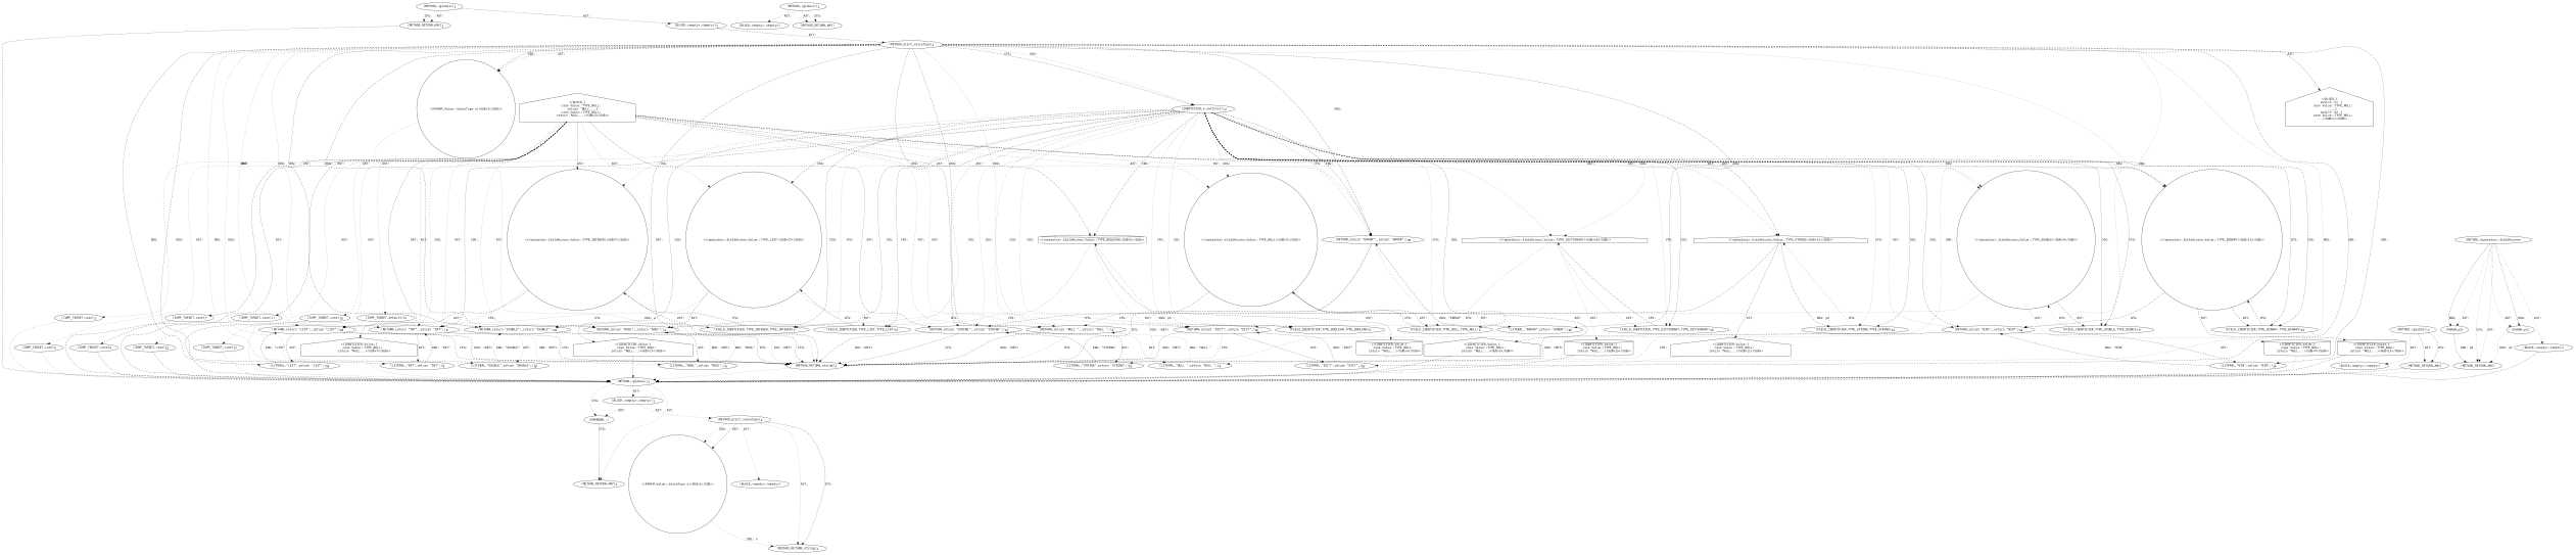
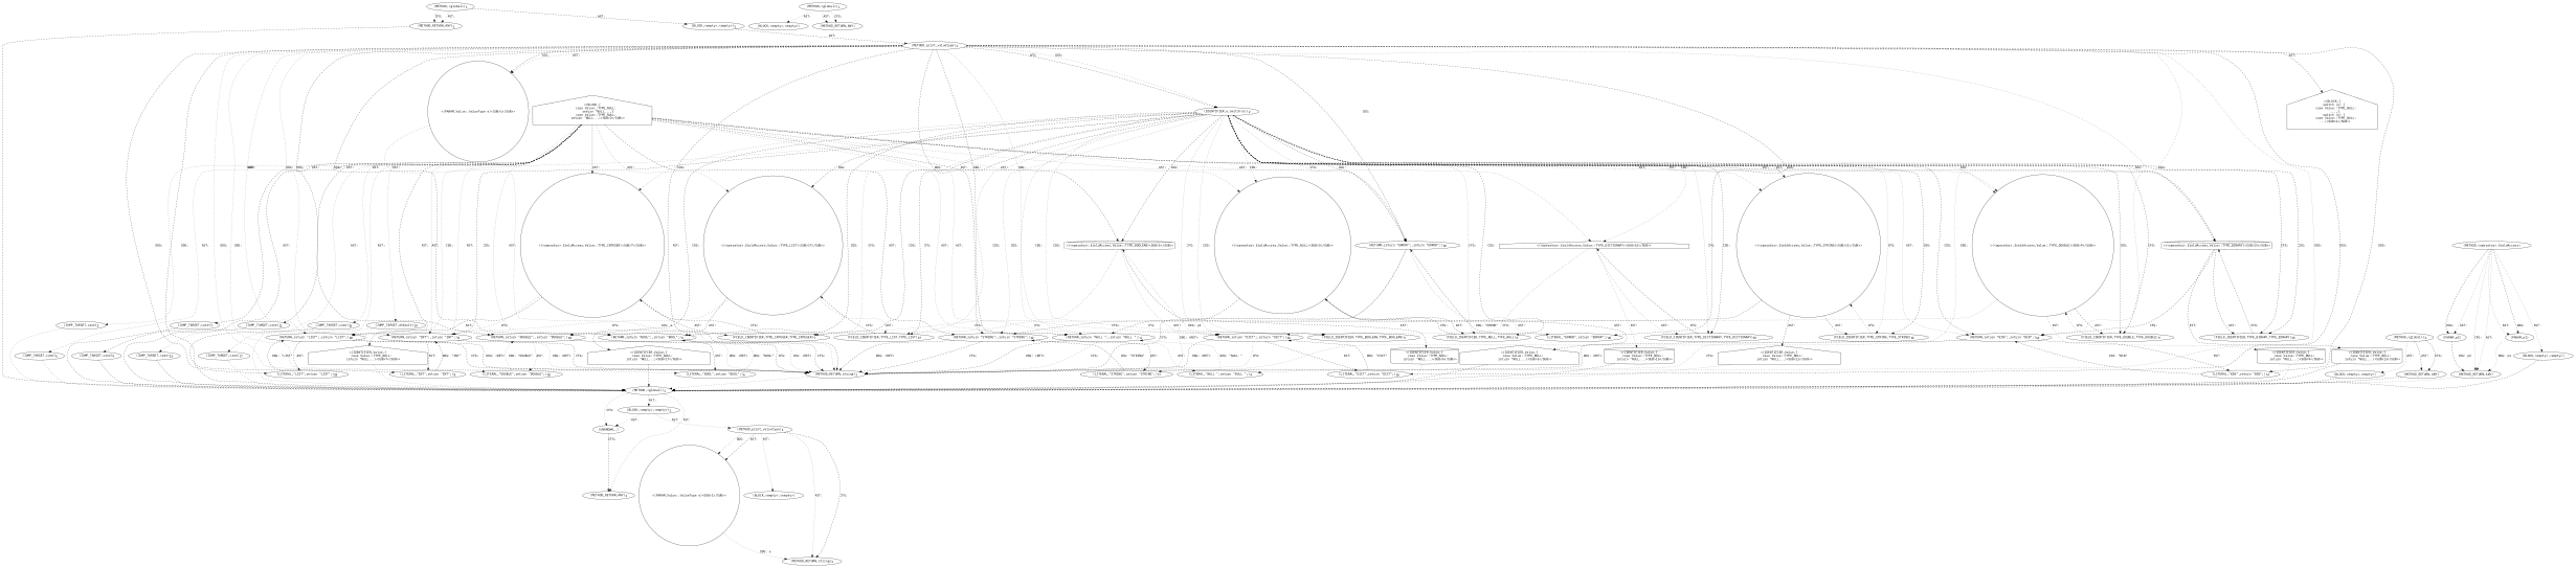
  digraph {
    fontname="IBM Plex Mono"
    node [fontname="IBM Plex Mono"]
    edge [fontname="IBM Plex Mono" style=dashed]
    n1 [label=<(METHOD,&lt;global&gt;)<SUB>1</SUB>>]
    n2 [label=<(BLOCK,&lt;empty&gt;,&lt;empty&gt;)<SUB>1</SUB>>]
    n3 [label=<(METHOD_RETURN,ANY)<SUB>1</SUB>>]
    n4 [label=<(METHOD,print_valuetype)<SUB>1</SUB>>]
    n5 [label=<(METHOD,&lt;global&gt;)<SUB>1</SUB>>]
    n6 [label="<(PARAM,Value::ValueType e)<SUB>1</SUB>>" shape=circle]
    n7 [label="<(BLOCK,{\n  switch (e) {\n    case Value::TYPE_NULL:\n   ...,{\n  switch (e) {\n    case Value::TYPE_NULL:\n   ...)<SUB>1</SUB>>" shape=house]
    n8 [label=<(IDENTIFIER,e,switch(e))<SUB>2</SUB>>]
    n9 [label=<(RETURN,return &quot;NULL &quot;;,return &quot;NULL &quot;;)<SUB>4</SUB>>]
    n10 [label=<(LITERAL,&quot;NULL &quot;,return &quot;NULL &quot;;)<SUB>4</SUB>>]
    n11 [label=<(RETURN,return &quot;BOOL&quot;;,return &quot;BOOL&quot;;)<SUB>6</SUB>>]
    n12 [label=<(LITERAL,&quot;BOOL&quot;,return &quot;BOOL&quot;;)<SUB>6</SUB>>]
    n13 [label=<(RETURN,return &quot;INT&quot;;,return &quot;INT&quot;;)<SUB>8</SUB>>]
    n14 [label=<(LITERAL,&quot;INT&quot;,return &quot;INT&quot;;)<SUB>8</SUB>>]
    n15 [label=<(RETURN,return &quot;DOUBLE&quot;;,return &quot;DOUBLE&quot;;)<SUB>10</SUB>>]
    n16 [label=<(LITERAL,&quot;DOUBLE&quot;,return &quot;DOUBLE&quot;;)<SUB>10</SUB>>]
    n17 [label=<(RETURN,return &quot;STRING&quot;;,return &quot;STRING&quot;;)<SUB>12</SUB>>]
    n18 [label=<(LITERAL,&quot;STRING&quot;,return &quot;STRING&quot;;)<SUB>12</SUB>>]
    n19 [label=<(RETURN,return &quot;BIN&quot;;,return &quot;BIN&quot;;)<SUB>14</SUB>>]
    n20 [label=<(LITERAL,&quot;BIN&quot;,return &quot;BIN&quot;;)<SUB>14</SUB>>]
    n21 [label=<(RETURN,return &quot;DICT&quot;;,return &quot;DICT&quot;;)<SUB>16</SUB>>]
    n22 [label=<(LITERAL,&quot;DICT&quot;,return &quot;DICT&quot;;)<SUB>16</SUB>>]
    n23 [label=<(RETURN,return &quot;LIST&quot;;,return &quot;LIST&quot;;)<SUB>18</SUB>>]
    n24 [label=<(LITERAL,&quot;LIST&quot;,return &quot;LIST&quot;;)<SUB>18</SUB>>]
    n25 [label=<(RETURN,return &quot;ERROR&quot;;,return &quot;ERROR&quot;;)<SUB>20</SUB>>]
    n26 [label=<(LITERAL,&quot;ERROR&quot;,return &quot;ERROR&quot;;)<SUB>20</SUB>>]
    n27 [label=<(METHOD_RETURN,string)<SUB>1</SUB>>]
    n28 [label="<(&lt;operator&gt;.fieldAccess,Value::TYPE_NULL)<SUB>3</SUB>>" shape=circle]
    n29 [label=<(FIELD_IDENTIFIER,TYPE_NULL,TYPE_NULL)<SUB>3</SUB>>]
    n30 [label="<(&lt;operator&gt;.fieldAccess,Value::TYPE_BOOLEAN)<SUB>5</SUB>>" shape=cylinder]
    n31 [label=<(FIELD_IDENTIFIER,TYPE_BOOLEAN,TYPE_BOOLEAN)<SUB>5</SUB>>]
    n32 [label="<(&lt;operator&gt;.fieldAccess,Value::TYPE_INTEGER)<SUB>7</SUB>>" shape=circle]
    n33 [label=<(FIELD_IDENTIFIER,TYPE_INTEGER,TYPE_INTEGER)<SUB>7</SUB>>]
    n34 [label="<(&lt;operator&gt;.fieldAccess,Value::TYPE_DOUBLE)<SUB>9</SUB>>" shape=circle]
    n35 [label=<(FIELD_IDENTIFIER,TYPE_DOUBLE,TYPE_DOUBLE)<SUB>9</SUB>>]
-   n36 [label="<(&lt;operator&gt;.fieldAccess,Value::TYPE_STRING)<SUB>11</SUB>>" shape=house]
+   n36 [label="<(&lt;operator&gt;.fieldAccess,Value::TYPE_STRING)<SUB>11</SUB>>" shape=circle]
    n37 [label=<(FIELD_IDENTIFIER,TYPE_STRING,TYPE_STRING)<SUB>11</SUB>>]
-   n38 [label="<(&lt;operator&gt;.fieldAccess,Value::TYPE_BINARY)<SUB>13</SUB>>" shape=circle]
+   n38 [label="<(&lt;operator&gt;.fieldAccess,Value::TYPE_BINARY)<SUB>13</SUB>>" shape=cylinder]
    n39 [label=<(FIELD_IDENTIFIER,TYPE_BINARY,TYPE_BINARY)<SUB>13</SUB>>]
    n40 [label="<(&lt;operator&gt;.fieldAccess,Value::TYPE_DICTIONARY)<SUB>15</SUB>>" shape=house]
    n41 [label=<(FIELD_IDENTIFIER,TYPE_DICTIONARY,TYPE_DICTIONARY)<SUB>15</SUB>>]
    n42 [label="<(&lt;operator&gt;.fieldAccess,Value::TYPE_LIST)<SUB>17</SUB>>" shape=circle]
    n43 [label=<(FIELD_IDENTIFIER,TYPE_LIST,TYPE_LIST)<SUB>17</SUB>>]
    n44 [label="<(BLOCK,{\n    case Value::TYPE_NULL:\n      return &quot;NULL...,{\n    case Value::TYPE_NULL:\n      return &quot;NULL...)<SUB>2</SUB>>" shape=house]
    n45 [label=<(JUMP_TARGET,case)<SUB>3</SUB>>]
    n46 [label=<(JUMP_TARGET,case)<SUB>5</SUB>>]
    n47 [label=<(JUMP_TARGET,case)<SUB>7</SUB>>]
    n48 [label=<(JUMP_TARGET,case)<SUB>9</SUB>>]
    n49 [label=<(JUMP_TARGET,case)<SUB>11</SUB>>]
    n50 [label=<(JUMP_TARGET,case)<SUB>13</SUB>>]
    n51 [label=<(JUMP_TARGET,case)<SUB>15</SUB>>]
    n52 [label=<(JUMP_TARGET,case)<SUB>17</SUB>>]
    n53 [label=<(JUMP_TARGET,default)<SUB>19</SUB>>]
    n54 [label="<(IDENTIFIER,Value,{\n    case Value::TYPE_NULL:\n      return &quot;NULL...)<SUB>3</SUB>>" shape=house]
    n55 [label="<(IDENTIFIER,Value,{\n    case Value::TYPE_NULL:\n      return &quot;NULL...)<SUB>5</SUB>>" shape=cylinder]
    n56 [label="<(IDENTIFIER,Value,{\n    case Value::TYPE_NULL:\n      return &quot;NULL...)<SUB>7</SUB>>" shape=house]
    n57 [label="<(IDENTIFIER,Value,{\n    case Value::TYPE_NULL:\n      return &quot;NULL...)<SUB>9</SUB>>" shape=cylinder]
    n58 [label="<(IDENTIFIER,Value,{\n    case Value::TYPE_NULL:\n      return &quot;NULL...)<SUB>11</SUB>>" shape=house]
    n59 [label="<(IDENTIFIER,Value,{\n    case Value::TYPE_NULL:\n      return &quot;NULL...)<SUB>13</SUB>>" shape=cylinder]
    n60 [label="<(IDENTIFIER,Value,{\n    case Value::TYPE_NULL:\n      return &quot;NULL...)<SUB>15</SUB>>" shape=cylinder]
    n61 [label="<(IDENTIFIER,Value,{\n    case Value::TYPE_NULL:\n      return &quot;NULL...)<SUB>17</SUB>>" shape=house]
    n62 [label=<(BLOCK,&lt;empty&gt;,&lt;empty&gt;)<SUB>1</SUB>>]
    n63 [label=<(UNKNOWN,,)>]
    n64 [label=<(METHOD_RETURN,ANY)<SUB>1</SUB>>]
    n65 [label=<(METHOD,&lt;operator&gt;.fieldAccess)>]
    n66 [label=<(PARAM,p1)>]
    n67 [label=<(PARAM,p2)>]
    n68 [label=<(BLOCK,&lt;empty&gt;,&lt;empty&gt;)>]
    n69 [label=<(METHOD_RETURN,ANY)>]
    n70 [label=<(METHOD,&lt;global&gt;)<SUB>1</SUB>>]
    n71 [label=<(BLOCK,&lt;empty&gt;,&lt;empty&gt;)>]
    n72 [label=<(METHOD_RETURN,ANY)>]
    n73 [label=<(METHOD,print_valuetype)<SUB>1</SUB>>]
    n74 [label="<(PARAM,Value::ValueType e)<SUB>1</SUB>>" shape=circle]
    n75 [label=<(BLOCK,&lt;empty&gt;,&lt;empty&gt;)>]
    n76 [label=<(METHOD_RETURN,string)<SUB>1</SUB>>]
    n77 [label=<(METHOD,&lt;global&gt;)<SUB>1</SUB>>]
    n78 [label=<(BLOCK,&lt;empty&gt;,&lt;empty&gt;)>]
    n79 [label=<(METHOD_RETURN,ANY)>]
    n1 -> n2 [label="AST: "]
    n1 -> n3 [label="AST: " style=dotted]
    n1 -> n3 [label="CFG: " style=dotted]
    n2 -> n4 [label="AST: "]
    n3 -> n5
    n4 -> n6 [label="AST: " style=dotted]
    n4 -> n6 [label="DDG: "]
    n4 -> n7 [label="AST: "]
    n4 -> n8 [label="CFG: "]
    n4 -> n8 [label="DDG: " style=dotted]
    n4 -> n9 [label="DDG: "]
    n4 -> n10 [label="DDG: " style=dotted]
    n4 -> n11 [label="DDG: "]
    n4 -> n12 [label="DDG: " style=dotted]
    n4 -> n13 [label="DDG: " style=dotted]
    n4 -> n14 [label="DDG: "]
    n4 -> n15 [label="DDG: "]
    n4 -> n16 [label="DDG: " style=dotted]
    n4 -> n17 [label="DDG: "]
    n4 -> n18 [label="DDG: " style=dotted]
    n4 -> n19 [label="DDG: " style=dotted]
    n4 -> n20 [label="DDG: "]
    n4 -> n21 [label="DDG: " style=dotted]
    n4 -> n22 [label="DDG: "]
    n4 -> n23 [label="DDG: " style=dotted]
    n4 -> n24 [label="DDG: "]
    n4 -> n25 [label="DDG: "]
    n4 -> n26 [label="DDG: "]
    n4 -> n27 [label="AST: "]
    n5 -> n62 [label="AST: " style=dotted]
    n5 -> n63 [label="CFG: " style=dotted]
    n5 -> n64 [label="AST: " style=dotted]
    n6 -> n27 [label="DDG: e" style=dotted]
    n8 -> n9 [label="CDG: " style=dotted]
    n8 -> n11 [label="CDG: "]
    n8 -> n13 [label="CDG: "]
    n8 -> n15 [label="CDG: "]
    n8 -> n17 [label="CDG: " style=dotted]
    n8 -> n19 [label="CDG: "]
    n8 -> n21 [label="CDG: " style=dotted]
    n8 -> n23 [label="CDG: " style=dotted]
    n8 -> n25 [label="CFG: " style=dotted]
    n8 -> n25 [label="CDG: "]
    n8 -> n28 [label="CDG: " style=dotted]
    n8 -> n29 [label="CFG: " style=dotted]
    n8 -> n29 [label="CDG: "]
    n8 -> n30 [label="CDG: "]
    n8 -> n31 [label="CFG: " style=dotted]
    n8 -> n31 [label="CDG: " style=dotted]
    n8 -> n32 [label="CDG: " style=dotted]
    n8 -> n33 [label="CFG: " style=dotted]
    n8 -> n33 [label="CDG: "]
    n8 -> n34 [label="CDG: " style=dotted]
    n8 -> n35 [label="CFG: "]
    n8 -> n35 [label="CDG: "]
    n8 -> n36 [label="AST: "]
    n8 -> n37 [label="CFG: " style=dotted]
    n8 -> n37 [label="CDG: "]
    n8 -> n38 [label="CDG: "]
    n8 -> n39 [label="CFG: "]
    n8 -> n39 [label="CDG: "]
    n8 -> n40 [label="CDG: " style=dotted]
    n8 -> n41 [label="CFG: " style=dotted]
    n8 -> n41 [label="CDG: "]
    n8 -> n42 [label="CDG: "]
    n8 -> n43 [label="CFG: "]
    n8 -> n43 [label="CDG: " style=dotted]
    n9 -> n10 [label="AST: " style=dotted]
    n9 -> n27 [label="CFG: " style=dotted]
    n9 -> n27 [label="DDG: &lt;RET&gt;"]
    n10 -> n9 [label="DDG: &quot;NULL &quot;" style=dotted]
    n11 -> n12 [label="AST: "]
    n11 -> n27 [label="CFG: "]
    n11 -> n27 [label="DDG: &lt;RET&gt;" style=dotted]
    n12 -> n11 [label="DDG: &quot;BOOL&quot;" style=dotted]
    n13 -> n14 [label="AST: "]
    n13 -> n27 [label="CFG: "]
    n13 -> n27 [label="DDG: &lt;RET&gt;" style=dotted]
    n14 -> n13 [label="DDG: &quot;INT&quot;"]
    n15 -> n16 [label="AST: " style=dotted]
    n15 -> n27 [label="CFG: "]
    n15 -> n27 [label="DDG: &lt;RET&gt;" style=dotted]
    n16 -> n15 [label="DDG: &quot;DOUBLE&quot;" style=dotted]
    n17 -> n18 [label="AST: "]
    n17 -> n27 [label="CFG: "]
    n17 -> n27 [label="DDG: &lt;RET&gt;"]
    n18 -> n17 [label="DDG: &quot;STRING&quot;"]
    n19 -> n20 [label="AST: "]
    n19 -> n27 [label="CFG: " style=dotted]
    n19 -> n27 [label="DDG: &lt;RET&gt;"]
    n20 -> n19 [label="DDG: &quot;BIN&quot;"]
    n21 -> n22 [label="AST: "]
    n21 -> n27 [label="CFG: " style=dotted]
    n21 -> n27 [label="DDG: &lt;RET&gt;"]
    n22 -> n21 [label="DDG: &quot;DICT&quot;"]
    n23 -> n24 [label="AST: "]
    n23 -> n27 [label="CFG: "]
    n23 -> n27 [label="DDG: &lt;RET&gt;"]
    n24 -> n23 [label="DDG: &quot;LIST&quot;"]
    n25 -> n26 [label="AST: " style=dotted]
    n25 -> n27 [label="CFG: "]
    n25 -> n27 [label="DDG: &lt;RET&gt;" style=dotted]
    n26 -> n25 [label="DDG: &quot;ERROR&quot;"]
    n27 -> n5 [style=dotted]
    n28 -> n9 [label="CFG: "]
    n28 -> n29 [label="AST: "]
    n28 -> n54 [label="AST: "]
    n29 -> n28 [label="CFG: "]
    n30 -> n11 [label="CFG: " style=dotted]
    n30 -> n31 [label="AST: " style=dotted]
    n30 -> n55 [label="AST: "]
    n31 -> n30 [label="DDG: p1" style=dotted]
    n32 -> n13 [label="CFG: " style=dotted]
    n32 -> n33 [label="AST: "]
    n32 -> n56 [label="AST: "]
    n33 -> n32 [label="CFG: "]
    n34 -> n15 [label="CFG: " style=dotted]
    n34 -> n35 [label="AST: "]
    n34 -> n57 [label="AST: " style=dotted]
    n35 -> n34 [label="CFG: " style=dotted]
    n36 -> n17 [label="CFG: "]
-   n36 -> n37 [label="DDG: p2"]
+   n36 -> n37 [label="AST: "]
    n36 -> n58 [label="AST: "]
    n37 -> n36 [label="CFG: " style=dotted]
    n38 -> n19 [label="CFG: "]
    n38 -> n39 [label="AST: "]
    n38 -> n59 [label="AST: "]
    n39 -> n38 [label="CFG: "]
    n40 -> n21 [label="CFG: " style=dotted]
    n40 -> n41 [label="AST: " style=dotted]
    n40 -> n60 [label="AST: " style=dotted]
    n41 -> n40 [label="CFG: "]
    n42 -> n23 [label="CFG: " style=dotted]
    n42 -> n43 [label="AST: " style=dotted]
    n42 -> n61 [label="AST: "]
    n43 -> n42 [label="CFG: "]
    n44 -> n9 [label="AST: " style=dotted]
    n44 -> n11 [label="AST: " style=dotted]
    n44 -> n13 [label="AST: " style=dotted]
    n44 -> n15 [label="AST: " style=dotted]
    n44 -> n17 [label="AST: "]
    n44 -> n19 [label="AST: " style=dotted]
    n44 -> n21 [label="AST: " style=dotted]
    n44 -> n23 [label="AST: "]
    n44 -> n25 [label="AST: " style=dotted]
    n44 -> n28 [label="AST: " style=dotted]
    n44 -> n30 [label="AST: "]
    n44 -> n32 [label="AST: "]
    n44 -> n34 [label="AST: " style=dotted]
    n44 -> n36 [label="AST: " style=dotted]
    n44 -> n38 [label="AST: "]
    n44 -> n40 [label="AST: " style=dotted]
    n44 -> n42 [label="AST: " style=dotted]
    n44 -> n45 [label="AST: " style=dotted]
    n44 -> n46 [label="AST: " style=dotted]
    n44 -> n47 [label="AST: "]
    n44 -> n48 [label="AST: "]
    n44 -> n49 [label="AST: "]
    n44 -> n50 [label="AST: " style=dotted]
    n44 -> n51 [label="AST: " style=dotted]
    n44 -> n52 [label="AST: " style=dotted]
    n44 -> n53 [label="AST: " style=dotted]
    n45 -> n5 [style=dotted]
    n46 -> n5 [style=dotted]
    n47 -> n5
    n48 -> n5
    n49 -> n5
    n50 -> n5
    n51 -> n5
    n52 -> n5 [style=dotted]
    n53 -> n5 [style=dotted]
    n54 -> n5
    n55 -> n5 [style=dotted]
    n56 -> n5 [style=dotted]
    n57 -> n5 [style=dotted]
    n58 -> n5 [style=dotted]
    n59 -> n5
    n60 -> n5
    n61 -> n5
    n62 -> n63 [label="AST: " style=dotted]
    n62 -> n73 [label="AST: " style=dotted]
    n63 -> n64 [label="CFG: "]
    n65 -> n66 [label="AST: " style=dotted]
    n65 -> n66 [label="DDG: "]
    n65 -> n67 [label="AST: " style=dotted]
    n65 -> n67 [label="DDG: "]
    n65 -> n68 [label="AST: " style=dotted]
    n65 -> n69 [label="AST: " style=dotted]
    n65 -> n69 [label="CFG: " style=dotted]
    n66 -> n69 [label="DDG: p1" style=dotted]
    n67 -> n69 [label="DDG: p2"]
    n68 -> n5
    n69 -> n5 [style=dotted]
    n70 -> n71 [label="AST: " style=dotted]
    n70 -> n72 [label="AST: "]
    n70 -> n72 [label="CFG: "]
    n71 -> n5
    n72 -> n5
    n73 -> n74 [label="AST: "]
    n73 -> n74 [label="DDG: " style=dotted]
    n73 -> n75 [label="AST: " style=dotted]
    n73 -> n76 [label="AST: " style=dotted]
    n73 -> n76 [label="CFG: "]
    n74 -> n76 [label="DDG: e" style=dotted]
    n77 -> n78 [label="AST: " style=dotted]
    n77 -> n79 [label="AST: " style=dotted]
    n77 -> n79 [label="CFG: " style=dotted]
  }
